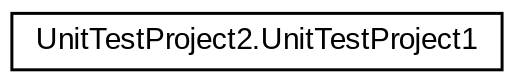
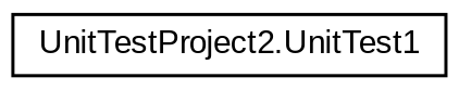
  digraph {
    rankdir=LR
    fontname="Liberation Sans"
-   n1 [color=black fillcolor=white fontname="Liberation Sans" fontsize=10 height=0.2 label="UnitTestProject2.UnitTestProject1" shape=record style=filled width=0.4]
+   n1 [color=black fillcolor=white fontname="Liberation Sans" fontsize=10 height=0.2 label="UnitTestProject2.UnitTest1" shape=record style=filled width=0.4]
  }
